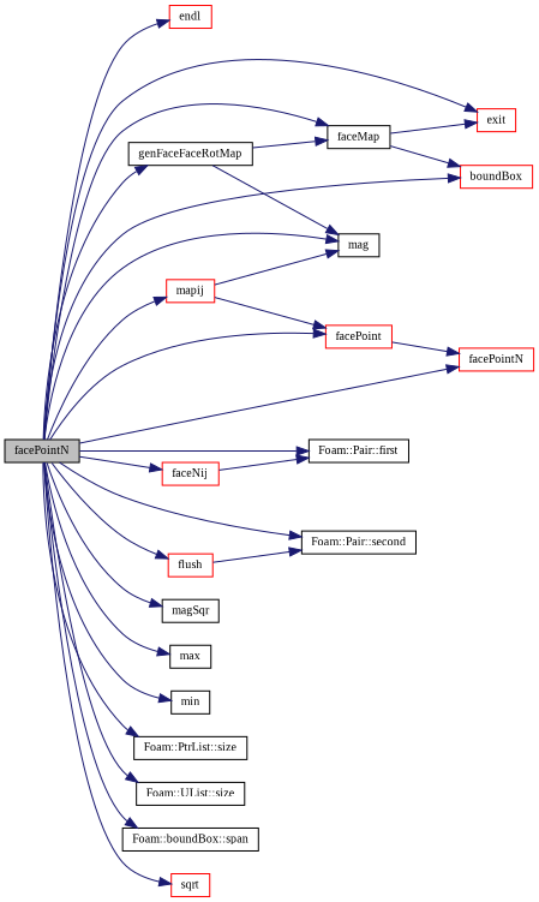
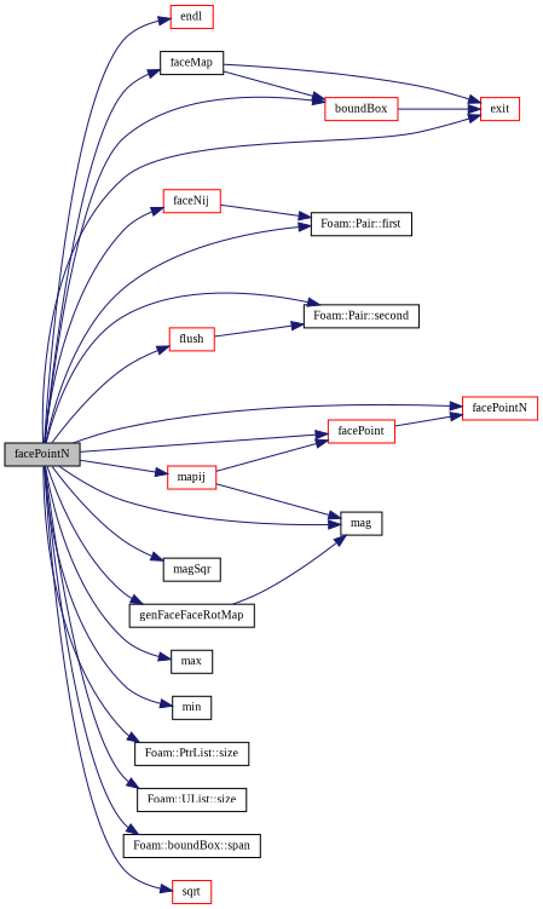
  digraph {
    fontname="Liberation Serif"
    rankdir=LR
    node [color=black fontname="Liberation Serif" fontsize=10 shape=record]
    edge [color=midnightblue fontname="Liberation Serif" fontsize=10 labelfontname=Helvetica labelfontsize=10 style=solid]
    n1 [fillcolor=grey75 fontcolor=black height=0.2 label=facePointN style=filled width=0.4]
    n2 [color=red height=0.2 label=endl width=0.4]
    n3 [color=red height=0.2 label=exit width=0.4]
    n4 [height=0.2 label=faceMap width=0.4]
    n5 [color=red height=0.2 label=boundBox width=0.4]
    n6 [color=red height=0.2 label=faceNij width=0.4]
    n7 [height=0.2 label="Foam::Pair::first" width=0.4]
    n8 [height=0.2 label="Foam::Pair::second" width=0.4]
    n9 [color=red height=0.2 label=facePoint width=0.4]
    n10 [color=red height=0.2 label=facePointN width=0.4]
    n11 [color=red height=0.2 label=flush width=0.4]
    n12 [height=0.2 label=genFaceFaceRotMap width=0.4]
    n13 [height=0.2 label=mag width=0.4]
    n14 [height=0.2 label=magSqr width=0.4]
    n15 [color=red height=0.2 label=mapij width=0.4]
    n16 [height=0.2 label=max width=0.4]
    n17 [height=0.2 label=min width=0.4]
    n18 [height=0.2 label="Foam::PtrList::size" width=0.4]
    n19 [height=0.2 label="Foam::UList::size" width=0.4]
    n20 [height=0.2 label="Foam::boundBox::span" width=0.4]
    n21 [color=red height=0.2 label=sqrt width=0.4]
    n1 -> n2
    n1 -> n3
    n1 -> n4
    n1 -> n5
    n1 -> n6
    n1 -> n7
    n1 -> n8
    n1 -> n9
    n1 -> n10
    n1 -> n11
    n1 -> n12
    n1 -> n13
    n1 -> n14
    n1 -> n15
    n1 -> n16
    n1 -> n17
    n1 -> n18
    n1 -> n19
    n1 -> n20
    n1 -> n21
    n4 -> n3
    n4 -> n5
+   n5 -> n3
    n6 -> n7
    n9 -> n10
    n11 -> n8
-   n12 -> n4
    n12 -> n13
    n15 -> n9
    n15 -> n13
  }
